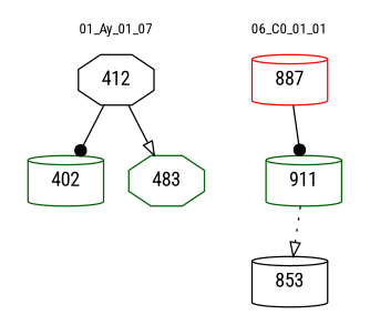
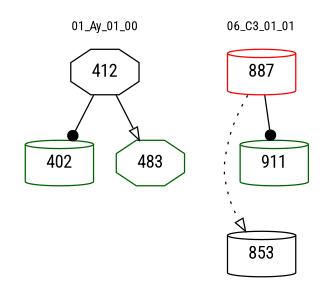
  digraph {
    fontname="Roboto Condensed"
    node [color=darkgreen fontname="Roboto Condensed" shape=cylinder]
    edge [arrowhead=dot color=black fontname="Roboto Condensed" style=solid]
    n1 [color=black label=412 shape=octagon]
    n2 [label=402]
    n3 [label=483 shape=octagon]
    n4 [color=red label=887]
    n5 [color=black label=853]
    n6 [label=911]
    subgraph cluster_1 {
      color=white
      fontsize=10
-     label="01_Ay_01_07"
+     label="01_Ay_01_00"
      n1
      n2
      n3
    }
    subgraph cluster_2 {
      color=white
      fontsize=10
-     label="06_C0_01_01"
+     label="06_C3_01_01"
      n4
      n5
      n6
    }
    n1 -> n2
    n1 -> n3 [arrowhead=onormal]
-   n6 -> n5 [arrowhead=onormal style=dotted]
+   n4 -> n5 [arrowhead=onormal style=dotted]
    n4 -> n6
  }
